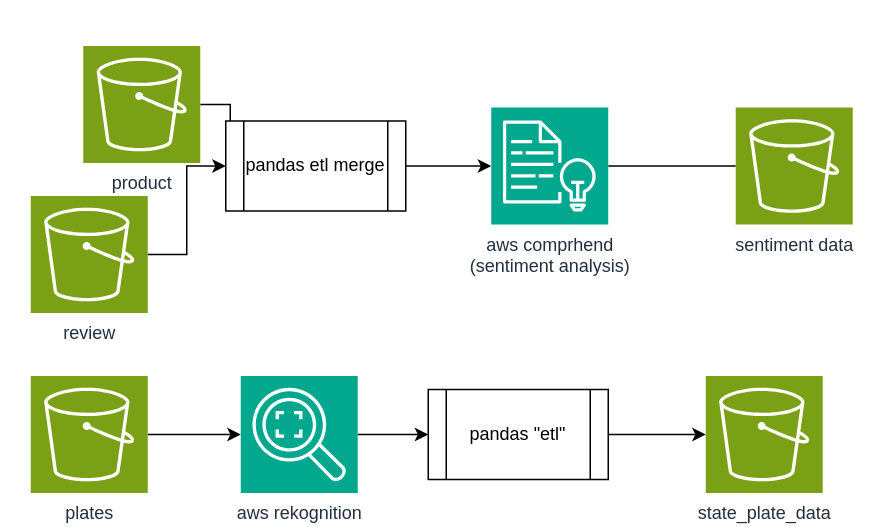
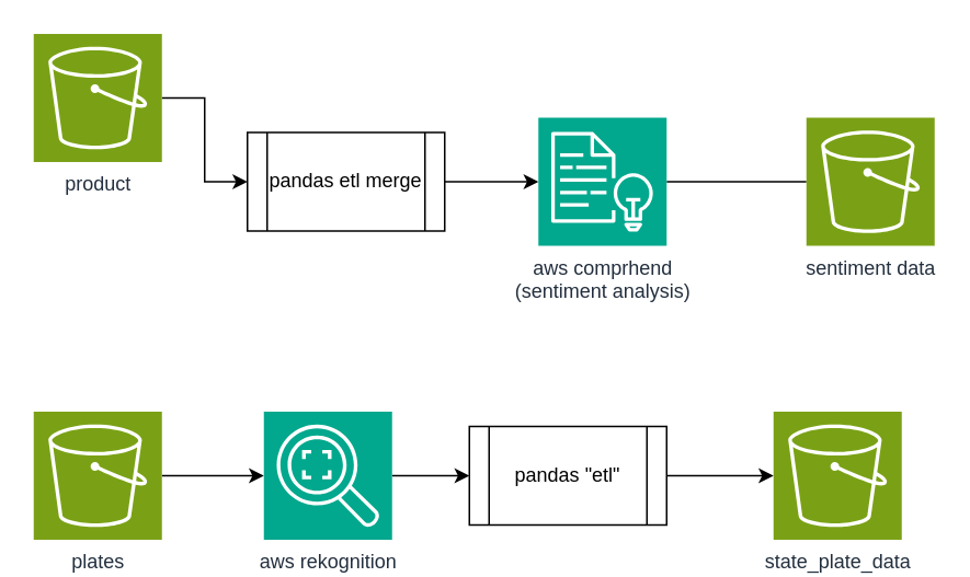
  <mxCell id="0" />
  <mxCell id="1" parent="0" />
  <mxCell id="2" style="edgeStyle=orthogonalEdgeStyle;rounded=0;orthogonalLoop=1;jettySize=auto;html=1;entryX=0;entryY=0.5;entryDx=0;entryDy=0;" edge="1" parent="1" source="3" target="6"><mxGeometry relative="1" as="geometry" /></mxCell>
- <mxCell id="3" value="product" style="sketch=0;points=[[0,0,0],[0.25,0,0],[0.5,0,0],[0.75,0,0],[1,0,0],[0,1,0],[0.25,1,0],[0.5,1,0],[0.75,1,0],[1,1,0],[0,0.25,0],[0,0.5,0],[0,0.75,0],[1,0.25,0],[1,0.5,0],[1,0.75,0]];outlineConnect=0;fontColor=#232F3E;fillColor=#7AA116;strokeColor=#ffffff;dashed=0;verticalLabelPosition=bottom;verticalAlign=top;align=center;html=1;fontSize=12;fontStyle=0;aspect=fixed;shape=mxgraph.aws4.resourceIcon;resIcon=mxgraph.aws4.s3;" vertex="1" parent="1"><mxGeometry x="55" y="30" width="78" height="78" as="geometry" /></mxCell>
- <mxCell id="4" style="edgeStyle=orthogonalEdgeStyle;rounded=0;orthogonalLoop=1;jettySize=auto;html=1;entryX=0;entryY=0.5;entryDx=0;entryDy=0;" edge="1" parent="1" source="5" target="6"><mxGeometry relative="1" as="geometry" /></mxCell>
- <mxCell id="5" value="review" style="sketch=0;points=[[0,0,0],[0.25,0,0],[0.5,0,0],[0.75,0,0],[1,0,0],[0,1,0],[0.25,1,0],[0.5,1,0],[0.75,1,0],[1,1,0],[0,0.25,0],[0,0.5,0],[0,0.75,0],[1,0.25,0],[1,0.5,0],[1,0.75,0]];outlineConnect=0;fontColor=#232F3E;fillColor=#7AA116;strokeColor=#ffffff;dashed=0;verticalLabelPosition=bottom;verticalAlign=top;align=center;html=1;fontSize=12;fontStyle=0;aspect=fixed;shape=mxgraph.aws4.resourceIcon;resIcon=mxgraph.aws4.s3;" vertex="1" parent="1"><mxGeometry x="20" y="130" width="78" height="78" as="geometry" /></mxCell>
+ <mxCell id="3" value="product" style="sketch=0;points=[[0,0,0],[0.25,0,0],[0.5,0,0],[0.75,0,0],[1,0,0],[0,1,0],[0.25,1,0],[0.5,1,0],[0.75,1,0],[1,1,0],[0,0.25,0],[0,0.5,0],[0,0.75,0],[1,0.25,0],[1,0.5,0],[1,0.75,0]];outlineConnect=0;fontColor=#232F3E;fillColor=#7AA116;strokeColor=#ffffff;dashed=0;verticalLabelPosition=bottom;verticalAlign=top;align=center;html=1;fontSize=12;fontStyle=0;aspect=fixed;shape=mxgraph.aws4.resourceIcon;resIcon=mxgraph.aws4.s3;" vertex="1" parent="1"><mxGeometry x="20" y="20" width="78" height="78" as="geometry" /></mxCell>
  <mxCell id="6" value="pandas etl merge" style="shape=process;whiteSpace=wrap;html=1;backgroundOutline=1;" vertex="1" parent="1"><mxGeometry x="150" y="80" width="120" height="60" as="geometry" /></mxCell>
  <mxCell id="7" style="edgeStyle=orthogonalEdgeStyle;rounded=0;orthogonalLoop=1;jettySize=auto;html=1;endArrow=none;" edge="1" parent="1" source="8" target="10"><mxGeometry relative="1" as="geometry" /></mxCell>
  <mxCell id="8" value="aws comprhend&lt;div&gt;(sentiment analysis)&lt;/div&gt;" style="sketch=0;points=[[0,0,0],[0.25,0,0],[0.5,0,0],[0.75,0,0],[1,0,0],[0,1,0],[0.25,1,0],[0.5,1,0],[0.75,1,0],[1,1,0],[0,0.25,0],[0,0.5,0],[0,0.75,0],[1,0.25,0],[1,0.5,0],[1,0.75,0]];outlineConnect=0;fontColor=#232F3E;fillColor=#01A88D;strokeColor=#ffffff;dashed=0;verticalLabelPosition=bottom;verticalAlign=top;align=center;html=1;fontSize=12;fontStyle=0;aspect=fixed;shape=mxgraph.aws4.resourceIcon;resIcon=mxgraph.aws4.comprehend;" vertex="1" parent="1"><mxGeometry x="327" y="71" width="78" height="78" as="geometry" /></mxCell>
  <mxCell id="9" style="edgeStyle=orthogonalEdgeStyle;rounded=0;orthogonalLoop=1;jettySize=auto;html=1;entryX=0;entryY=0.5;entryDx=0;entryDy=0;entryPerimeter=0;" edge="1" parent="1" source="6" target="8"><mxGeometry relative="1" as="geometry" /></mxCell>
  <mxCell id="10" value="sentiment data" style="sketch=0;points=[[0,0,0],[0.25,0,0],[0.5,0,0],[0.75,0,0],[1,0,0],[0,1,0],[0.25,1,0],[0.5,1,0],[0.75,1,0],[1,1,0],[0,0.25,0],[0,0.5,0],[0,0.75,0],[1,0.25,0],[1,0.5,0],[1,0.75,0]];outlineConnect=0;fontColor=#232F3E;fillColor=#7AA116;strokeColor=#ffffff;dashed=0;verticalLabelPosition=bottom;verticalAlign=top;align=center;html=1;fontSize=12;fontStyle=0;aspect=fixed;shape=mxgraph.aws4.resourceIcon;resIcon=mxgraph.aws4.s3;" vertex="1" parent="1"><mxGeometry x="490" y="71" width="78" height="78" as="geometry" /></mxCell>
  <mxCell id="11" style="edgeStyle=orthogonalEdgeStyle;rounded=0;orthogonalLoop=1;jettySize=auto;html=1;" edge="1" parent="1" source="12" target="14"><mxGeometry relative="1" as="geometry" /></mxCell>
  <mxCell id="12" value="plates" style="sketch=0;points=[[0,0,0],[0.25,0,0],[0.5,0,0],[0.75,0,0],[1,0,0],[0,1,0],[0.25,1,0],[0.5,1,0],[0.75,1,0],[1,1,0],[0,0.25,0],[0,0.5,0],[0,0.75,0],[1,0.25,0],[1,0.5,0],[1,0.75,0]];outlineConnect=0;fontColor=#232F3E;fillColor=#7AA116;strokeColor=#ffffff;dashed=0;verticalLabelPosition=bottom;verticalAlign=top;align=center;html=1;fontSize=12;fontStyle=0;aspect=fixed;shape=mxgraph.aws4.resourceIcon;resIcon=mxgraph.aws4.s3;" vertex="1" parent="1"><mxGeometry x="20" y="250" width="78" height="78" as="geometry" /></mxCell>
  <mxCell id="13" style="edgeStyle=orthogonalEdgeStyle;rounded=0;orthogonalLoop=1;jettySize=auto;html=1;entryX=0;entryY=0.5;entryDx=0;entryDy=0;" edge="1" parent="1" source="14" target="15"><mxGeometry relative="1" as="geometry" /></mxCell>
  <mxCell id="14" value="aws rekognition" style="sketch=0;points=[[0,0,0],[0.25,0,0],[0.5,0,0],[0.75,0,0],[1,0,0],[0,1,0],[0.25,1,0],[0.5,1,0],[0.75,1,0],[1,1,0],[0,0.25,0],[0,0.5,0],[0,0.75,0],[1,0.25,0],[1,0.5,0],[1,0.75,0]];outlineConnect=0;fontColor=#232F3E;fillColor=#01A88D;strokeColor=#ffffff;dashed=0;verticalLabelPosition=bottom;verticalAlign=top;align=center;html=1;fontSize=12;fontStyle=0;aspect=fixed;shape=mxgraph.aws4.resourceIcon;resIcon=mxgraph.aws4.rekognition_2;" vertex="1" parent="1"><mxGeometry x="160" y="250" width="78" height="78" as="geometry" /></mxCell>
  <mxCell id="15" value="pandas &quot;etl&quot;" style="shape=process;whiteSpace=wrap;html=1;backgroundOutline=1;" vertex="1" parent="1"><mxGeometry x="285" y="259" width="120" height="60" as="geometry" /></mxCell>
  <mxCell id="16" value="state_plate_data" style="sketch=0;points=[[0,0,0],[0.25,0,0],[0.5,0,0],[0.75,0,0],[1,0,0],[0,1,0],[0.25,1,0],[0.5,1,0],[0.75,1,0],[1,1,0],[0,0.25,0],[0,0.5,0],[0,0.75,0],[1,0.25,0],[1,0.5,0],[1,0.75,0]];outlineConnect=0;fontColor=#232F3E;fillColor=#7AA116;strokeColor=#ffffff;dashed=0;verticalLabelPosition=bottom;verticalAlign=top;align=center;html=1;fontSize=12;fontStyle=0;aspect=fixed;shape=mxgraph.aws4.resourceIcon;resIcon=mxgraph.aws4.s3;" vertex="1" parent="1"><mxGeometry x="470" y="250" width="78" height="78" as="geometry" /></mxCell>
  <mxCell id="17" style="edgeStyle=orthogonalEdgeStyle;rounded=0;orthogonalLoop=1;jettySize=auto;html=1;entryX=0;entryY=0.5;entryDx=0;entryDy=0;entryPerimeter=0;" edge="1" parent="1" source="15" target="16"><mxGeometry relative="1" as="geometry" /></mxCell>
